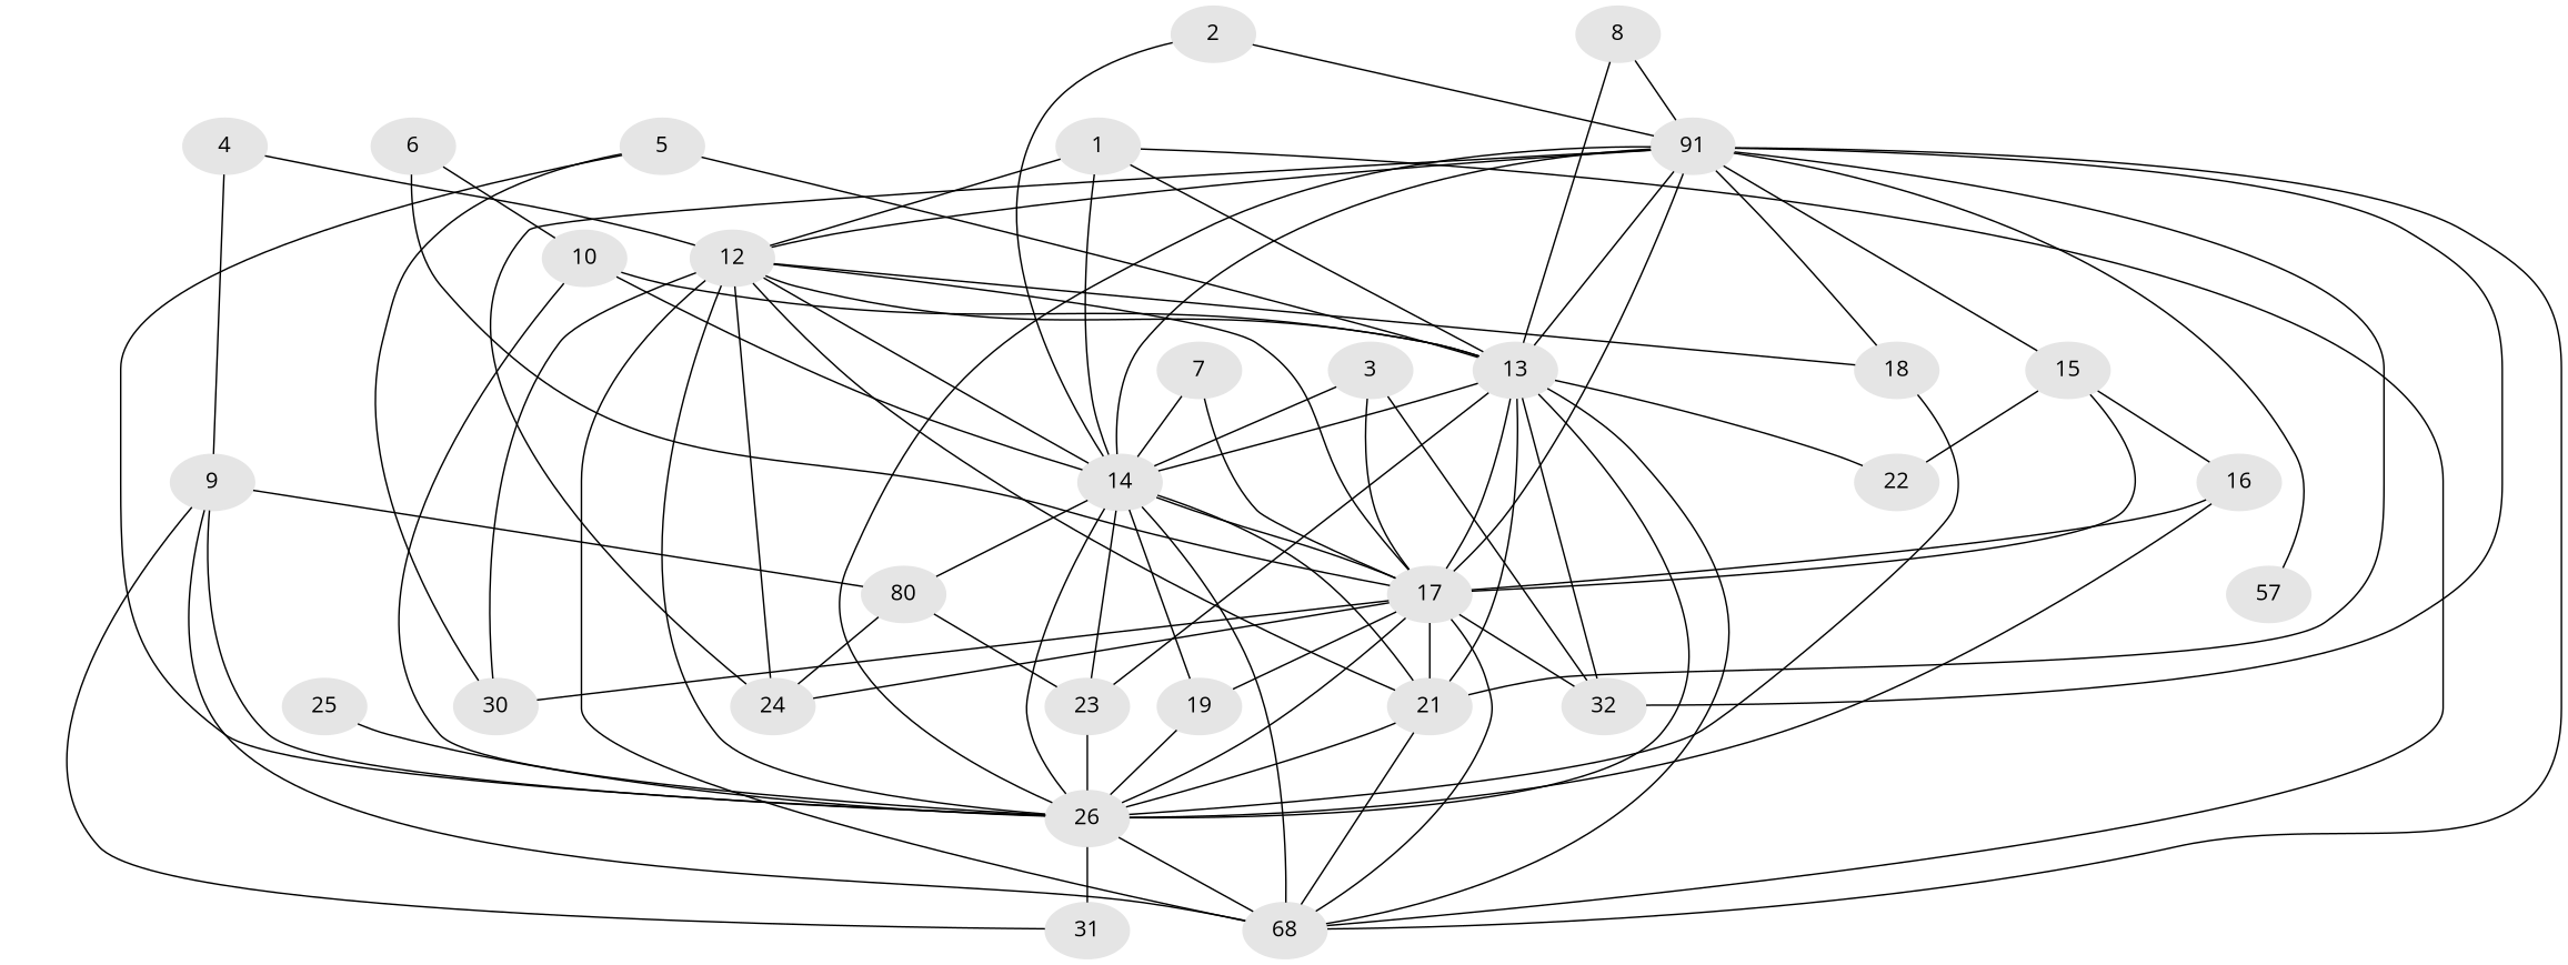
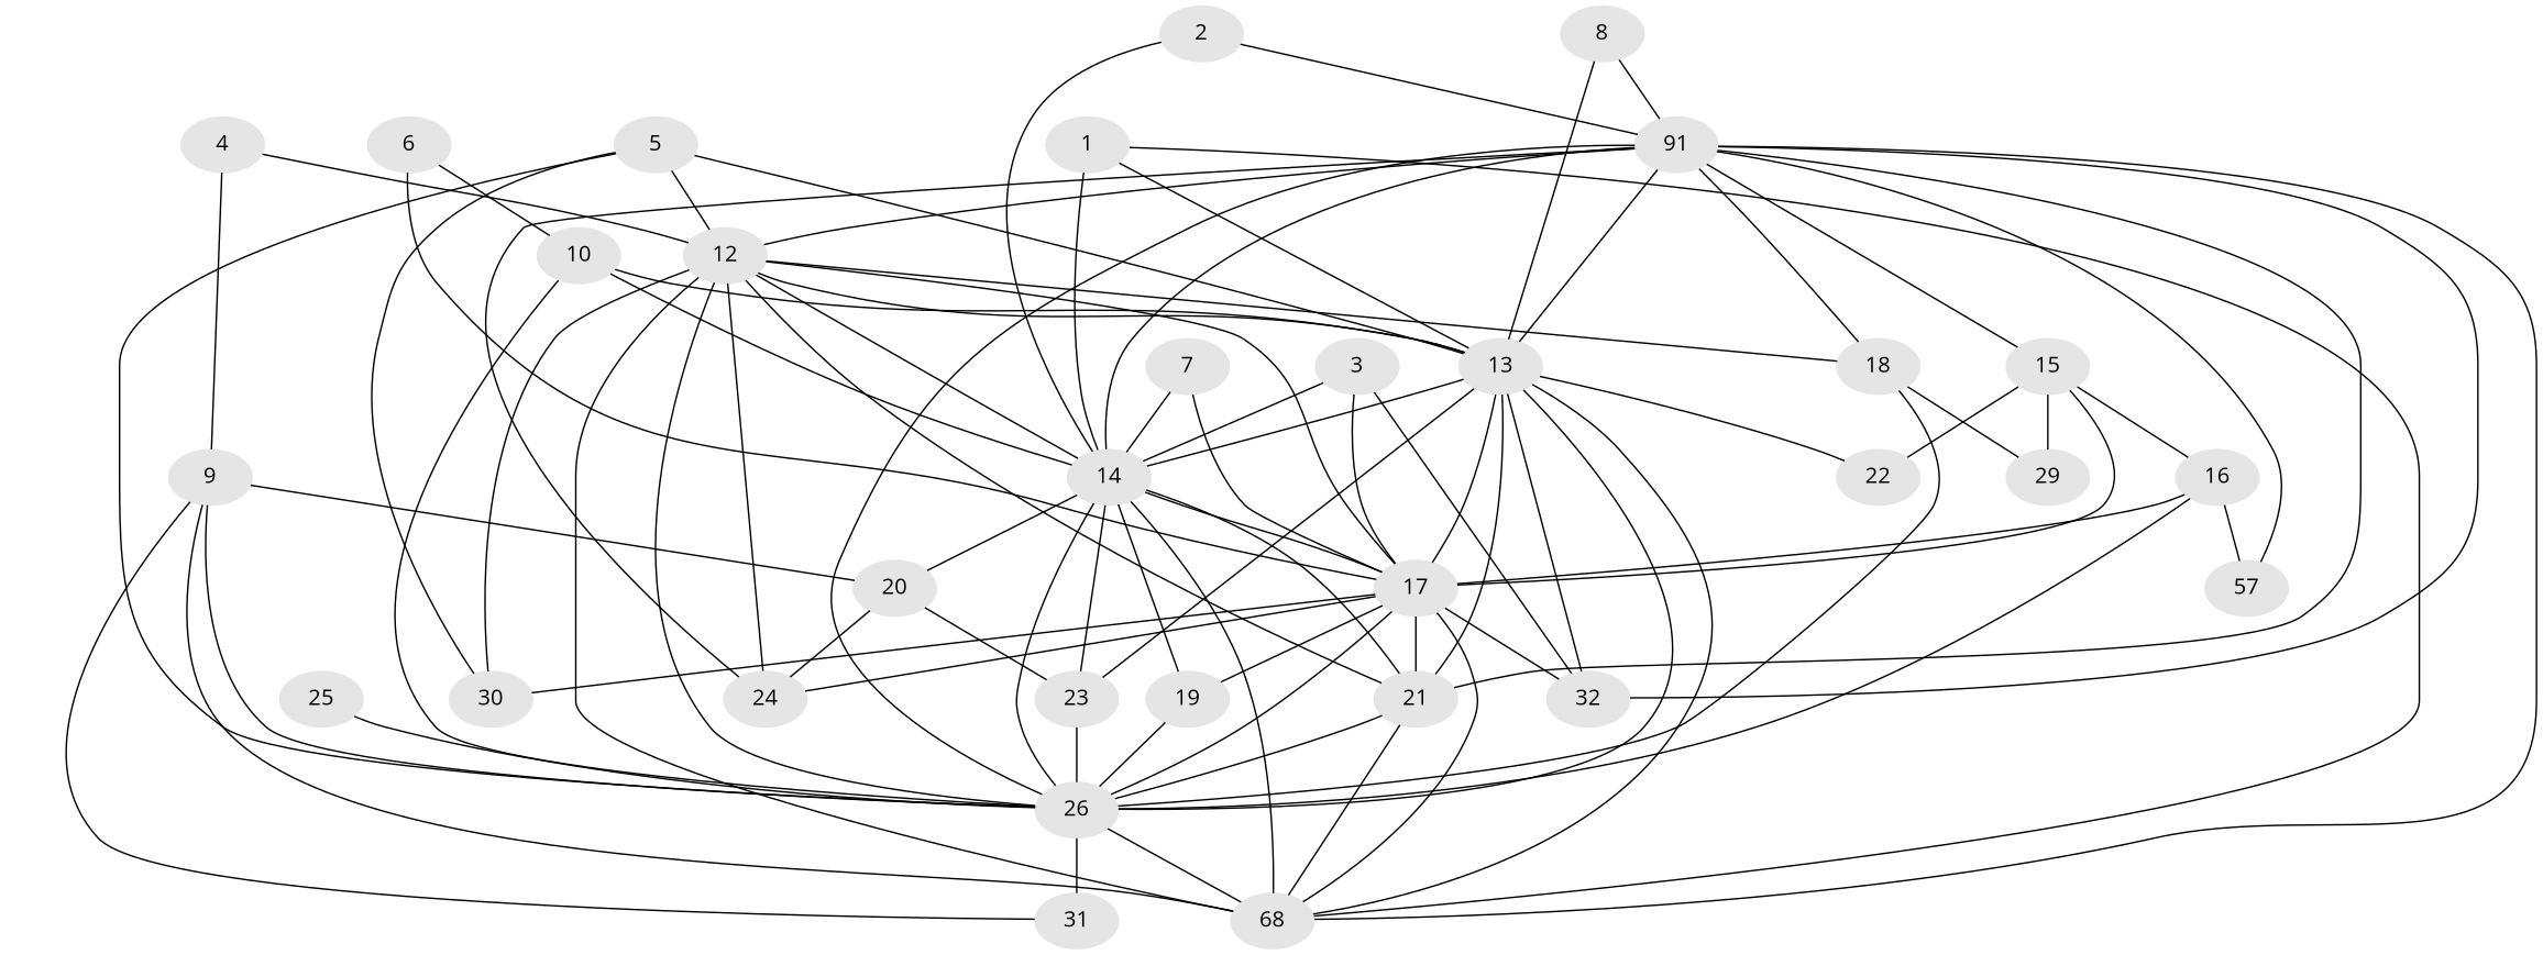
  graph {
    fontname="Open Sans"
    node [color=gray90 fontname="Open Sans" style=filled]
    edge [fontname="Open Sans" weight=1.0]
    1
    13
    14
    n4 [label=68]
    17
    32
    26
    21
    22
    23
-   20 [label=80]
+   20
    19
    2
    n14 [label=91]
    12
    15
    18
    24
    n19 [label=57]
    3
    30
    4
    9
    31
    5
    6
    10
    7
    8
    16
+   29
    25
    1 -- 13
    1 -- 14
    1 -- n4
    13 -- 14
    13 -- n4
    13 -- 17 [weight=3.0]
    13 -- 32
    13 -- 26 [weight=2.0]
    13 -- 21
    13 -- 22
    13 -- 23 [weight=2.0]
    14 -- n4 [weight=2.0]
    14 -- 17 [weight=2.0]
    14 -- 26 [weight=2.0]
    14 -- 21
    14 -- 23
    14 -- 20
    14 -- 19
    17 -- n4 [weight=2.0]
    17 -- 32
    17 -- 26 [weight=4.0]
    17 -- 21 [weight=2.0]
    17 -- 19
    17 -- 24
    17 -- 30
    26 -- n4 [weight=2.0]
    26 -- 31 [weight=2.0]
    21 -- n4
    21 -- 26 [weight=3.0]
    23 -- 26
    20 -- 23
    20 -- 24
    19 -- 26
    2 -- 14
    2 -- n14
    n14 -- 13
    n14 -- 14
    n14 -- n4
-   n14 -- 17 [weight=2.0]
    n14 -- 32
    n14 -- 26 [weight=3.0]
    n14 -- 21
    n14 -- 12
    n14 -- 15
    n14 -- 18
    n14 -- 24
    n14 -- n19
    12 -- 13
    12 -- 14
    12 -- n4 [weight=2.0]
    12 -- 17 [weight=3.0]
    12 -- 26 [weight=2.0]
    12 -- 21
    12 -- 18
    12 -- 24 [weight=2.0]
    12 -- 30
    15 -- 17
    15 -- 22
    15 -- 16
+   15 -- 29
    18 -- 26
+   18 -- 29
    3 -- 14
    3 -- 17
    3 -- 32
    4 -- 12
    4 -- 9
    9 -- n4
    9 -- 26 [weight=2.0]
    9 -- 20
    9 -- 31
    5 -- 13
    5 -- 26
-   1 -- 12
+   5 -- 12
    5 -- 30
    6 -- 17
    6 -- 10
    10 -- 13
    10 -- 14
    10 -- 26
    7 -- 14
    7 -- 17
    8 -- 13
    8 -- n14
    16 -- 17 [weight=2.0]
    16 -- 26
+   16 -- n19
    25 -- 26 [weight=2.0]
  }
